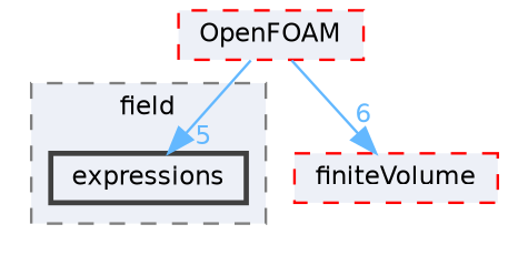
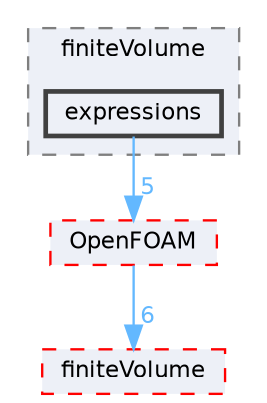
  digraph {
    compound=true
    node [color=red fillcolor="#edf0f7" fontname=Helvetica fontsize=10 shape=box style="filled,dashed"]
    edge [color=steelblue1 fontcolor=steelblue1 fontname=Helvetica fontsize=10 labeldistance=1.5 labelfontname=Helvetica labelfontsize=10]
    n1 [color=grey25 height=0.2 label=expressions style="filled,bold" width=0.4]
    n2 [height=0.2 label=OpenFOAM width=0.4]
    n3 [height=0.2 label=finiteVolume width=0.4]
    subgraph cluster_1 {
      bgcolor="#edf0f7"
      fontname=Helvetica
      fontsize=10
-     label=field
+     label=finiteVolume
      pencolor=grey50
      style="filled,dashed"
      n1
    }
-   n2 -> n1 [headlabel=5]
+   n1 -> n2 [headlabel=5]
    n2 -> n3 [headlabel=6]
  }
